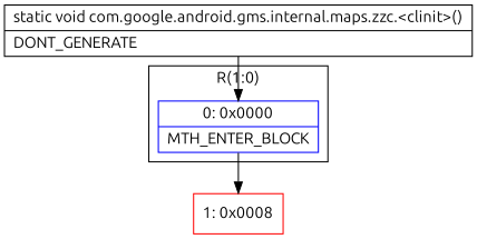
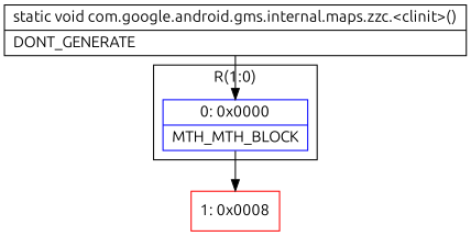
  digraph {
    fontname=Ubuntu
    node [shape=record fontname=Ubuntu]
    edge [fontname=Ubuntu]
-   n1 [color=blue label="{0\:\ 0x0000|MTH_ENTER_BLOCK\l}"]
+   n1 [color=blue label="{0\:\ 0x0000|MTH_MTH_BLOCK\l}"]
    n2 [color=red label="{1\:\ 0x0008}"]
    n3 [label="{static void com.google.android.gms.internal.maps.zzc.\<clinit\>()  | DONT_GENERATE\l}"]
    subgraph cluster_1 {
      label="R(1:0)"
      n1
    }
    n1 -> n2
    n3 -> n1
  }
